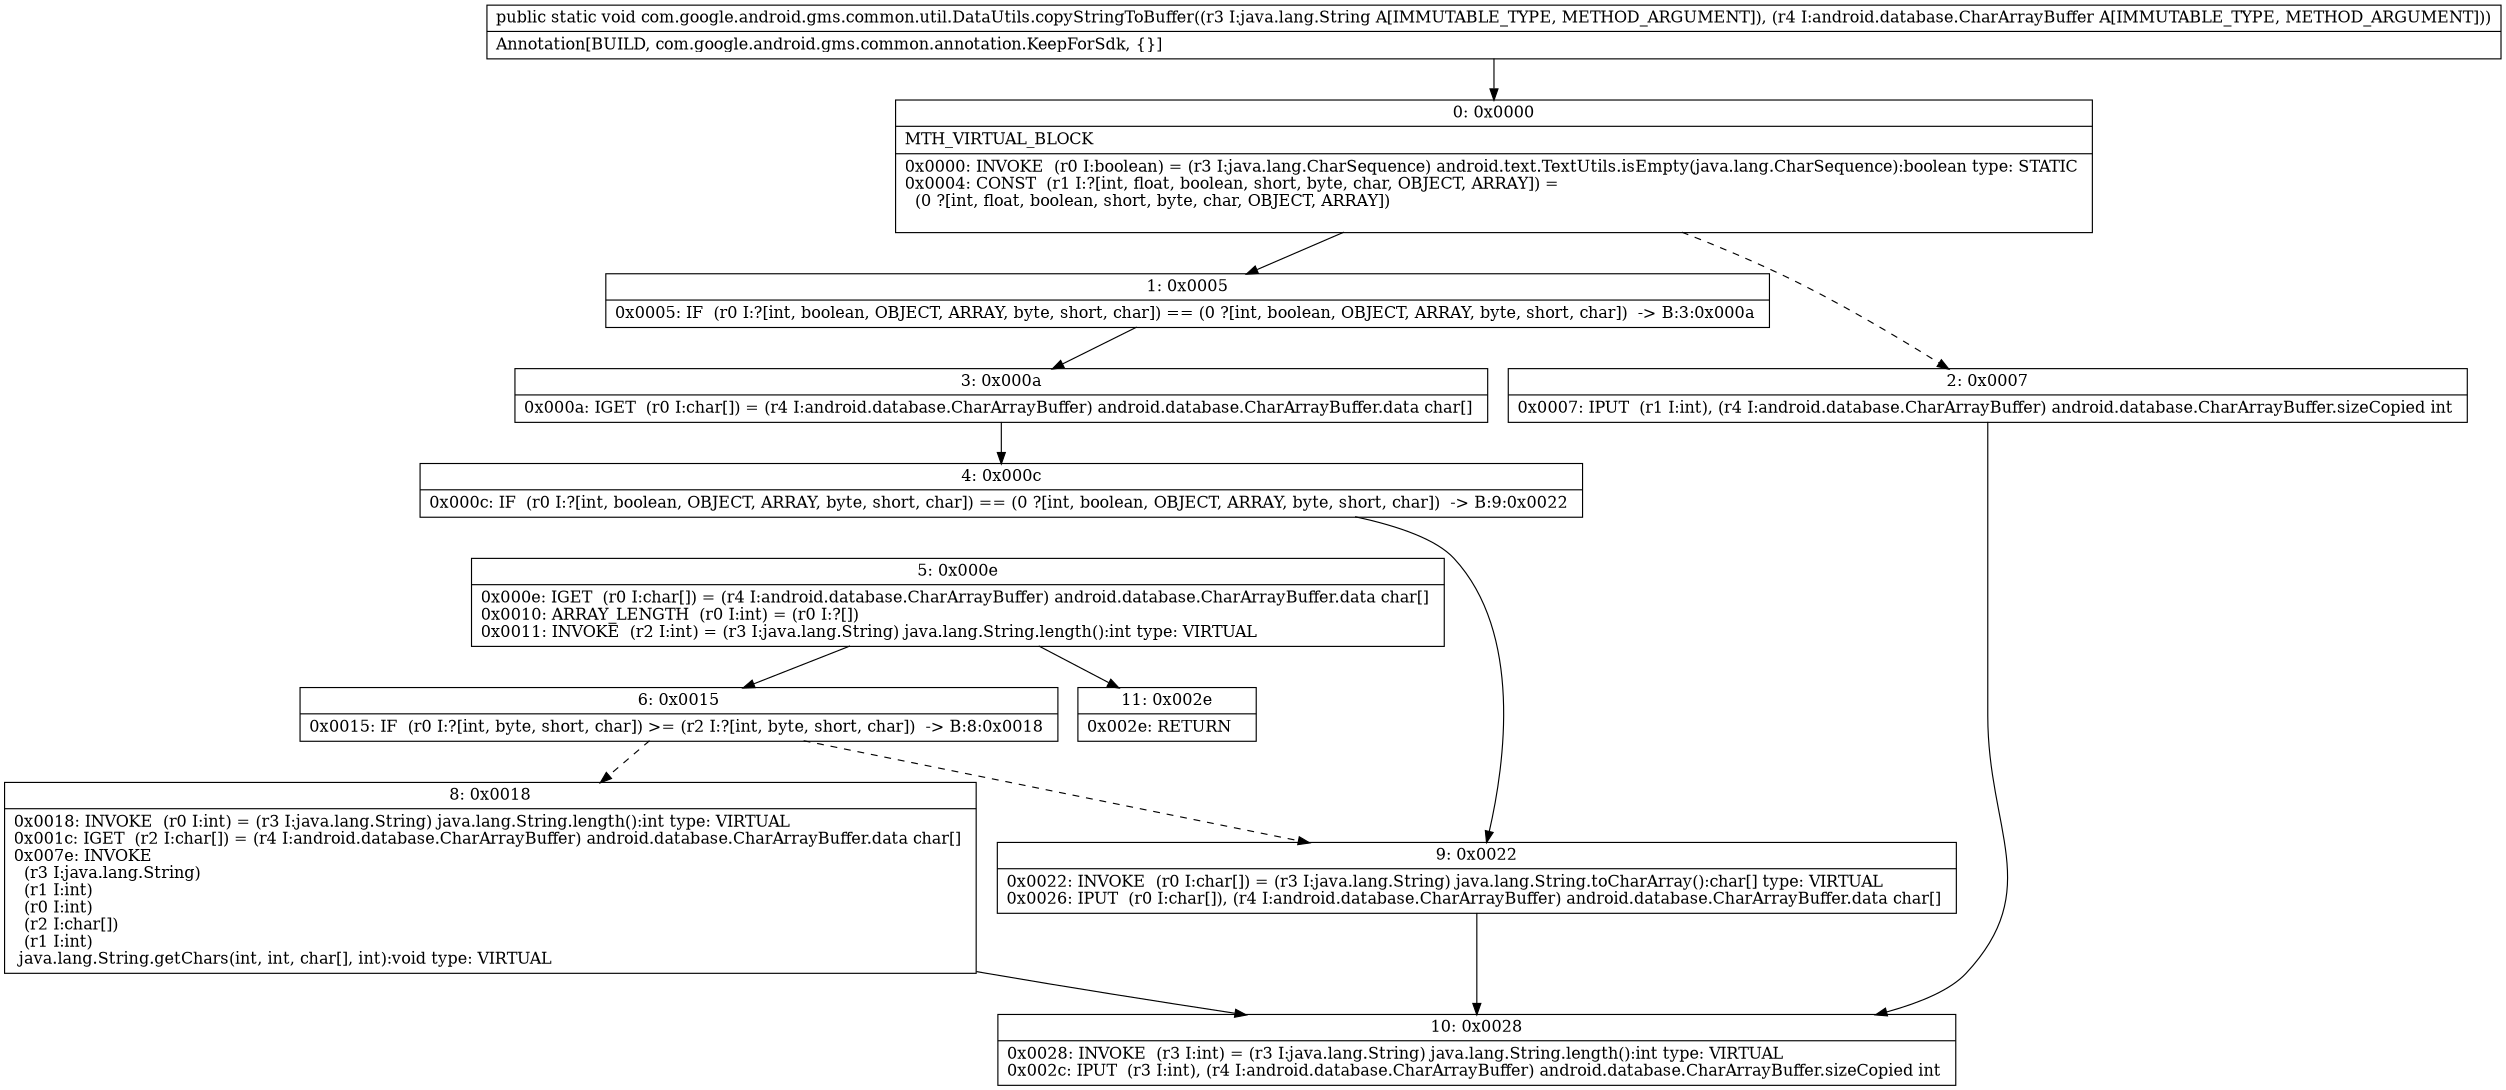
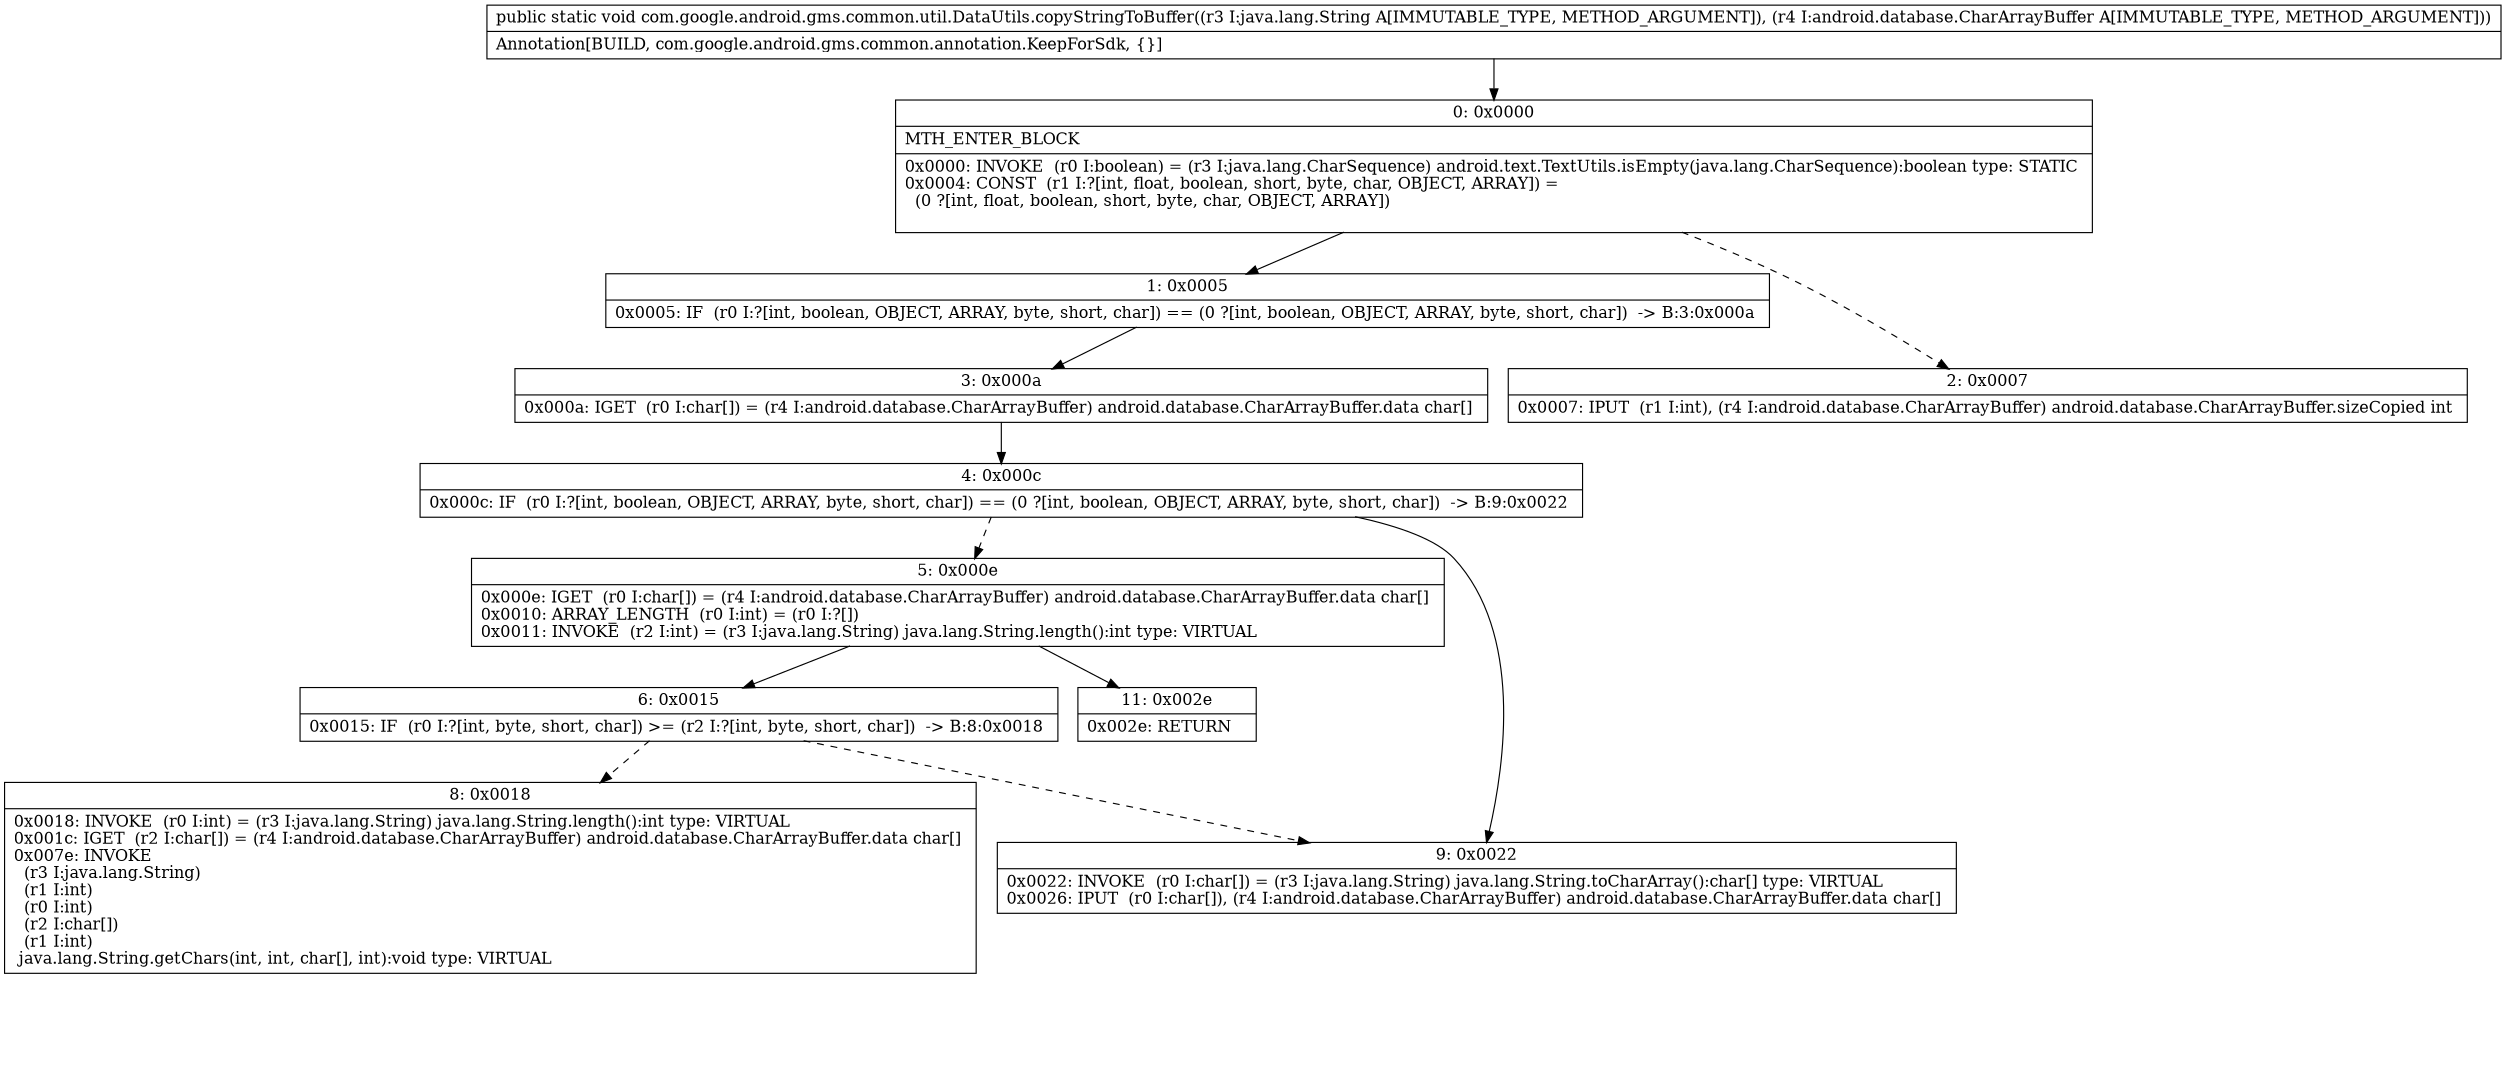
  digraph {
    node [shape=record]
-   n1 [label="{0\:\ 0x0000|MTH_VIRTUAL_BLOCK\l|0x0000: INVOKE  (r0 I:boolean) = (r3 I:java.lang.CharSequence) android.text.TextUtils.isEmpty(java.lang.CharSequence):boolean type: STATIC \l0x0004: CONST  (r1 I:?[int, float, boolean, short, byte, char, OBJECT, ARRAY]) = \l  (0 ?[int, float, boolean, short, byte, char, OBJECT, ARRAY])\l \l}"]
+   n1 [label="{0\:\ 0x0000|MTH_ENTER_BLOCK\l|0x0000: INVOKE  (r0 I:boolean) = (r3 I:java.lang.CharSequence) android.text.TextUtils.isEmpty(java.lang.CharSequence):boolean type: STATIC \l0x0004: CONST  (r1 I:?[int, float, boolean, short, byte, char, OBJECT, ARRAY]) = \l  (0 ?[int, float, boolean, short, byte, char, OBJECT, ARRAY])\l \l}"]
    n2 [label="{1\:\ 0x0005|0x0005: IF  (r0 I:?[int, boolean, OBJECT, ARRAY, byte, short, char]) == (0 ?[int, boolean, OBJECT, ARRAY, byte, short, char])  \-\> B:3:0x000a \l}"]
    n3 [label="{2\:\ 0x0007|0x0007: IPUT  (r1 I:int), (r4 I:android.database.CharArrayBuffer) android.database.CharArrayBuffer.sizeCopied int \l}"]
    n4 [label="{3\:\ 0x000a|0x000a: IGET  (r0 I:char[]) = (r4 I:android.database.CharArrayBuffer) android.database.CharArrayBuffer.data char[] \l}"]
-   n5 [label="{10\:\ 0x0028|0x0028: INVOKE  (r3 I:int) = (r3 I:java.lang.String) java.lang.String.length():int type: VIRTUAL \l0x002c: IPUT  (r3 I:int), (r4 I:android.database.CharArrayBuffer) android.database.CharArrayBuffer.sizeCopied int \l}"]
    n6 [label="{4\:\ 0x000c|0x000c: IF  (r0 I:?[int, boolean, OBJECT, ARRAY, byte, short, char]) == (0 ?[int, boolean, OBJECT, ARRAY, byte, short, char])  \-\> B:9:0x0022 \l}"]
    n7 [label="{5\:\ 0x000e|0x000e: IGET  (r0 I:char[]) = (r4 I:android.database.CharArrayBuffer) android.database.CharArrayBuffer.data char[] \l0x0010: ARRAY_LENGTH  (r0 I:int) = (r0 I:?[]) \l0x0011: INVOKE  (r2 I:int) = (r3 I:java.lang.String) java.lang.String.length():int type: VIRTUAL \l}"]
    n8 [label="{9\:\ 0x0022|0x0022: INVOKE  (r0 I:char[]) = (r3 I:java.lang.String) java.lang.String.toCharArray():char[] type: VIRTUAL \l0x0026: IPUT  (r0 I:char[]), (r4 I:android.database.CharArrayBuffer) android.database.CharArrayBuffer.data char[] \l}"]
    n9 [label="{6\:\ 0x0015|0x0015: IF  (r0 I:?[int, byte, short, char]) \>= (r2 I:?[int, byte, short, char])  \-\> B:8:0x0018 \l}"]
    n10 [label="{11\:\ 0x002e|0x002e: RETURN   \l}"]
    n11 [label="{8\:\ 0x0018|0x0018: INVOKE  (r0 I:int) = (r3 I:java.lang.String) java.lang.String.length():int type: VIRTUAL \l0x001c: IGET  (r2 I:char[]) = (r4 I:android.database.CharArrayBuffer) android.database.CharArrayBuffer.data char[] \l0x007e: INVOKE  \l  (r3 I:java.lang.String)\l  (r1 I:int)\l  (r0 I:int)\l  (r2 I:char[])\l  (r1 I:int)\l java.lang.String.getChars(int, int, char[], int):void type: VIRTUAL \l}"]
    n12 [label="{public static void com.google.android.gms.common.util.DataUtils.copyStringToBuffer((r3 I:java.lang.String A[IMMUTABLE_TYPE, METHOD_ARGUMENT]), (r4 I:android.database.CharArrayBuffer A[IMMUTABLE_TYPE, METHOD_ARGUMENT]))  | Annotation[BUILD, com.google.android.gms.common.annotation.KeepForSdk, \{\}]\l}"]
    n1 -> n2
    n1 -> n3 [style=dashed]
    n2 -> n4
-   n3 -> n5
    n4 -> n6
+   n6 -> n7 [style=dashed]
    n6 -> n8
    n7 -> n9
    n7 -> n10
-   n8 -> n5
    n9 -> n8 [style=dashed]
    n9 -> n11 [style=dashed]
-   n11 -> n5
    n12 -> n1
  }
